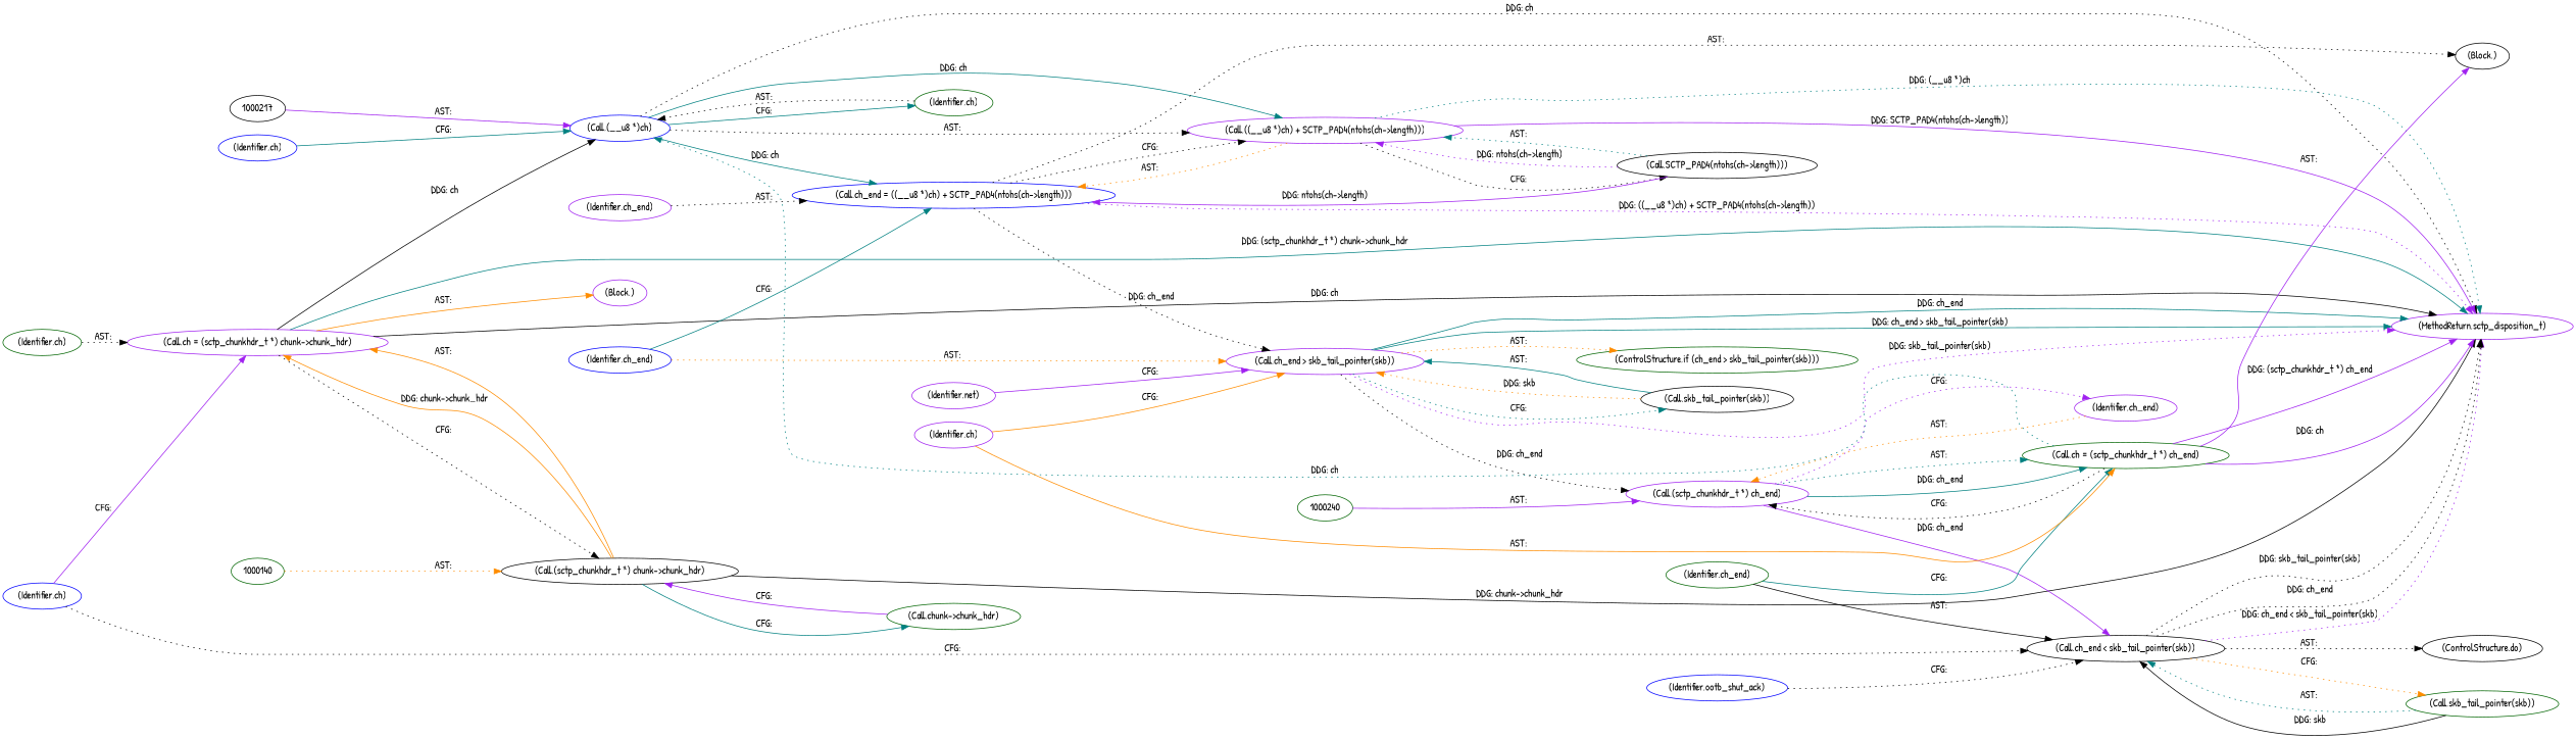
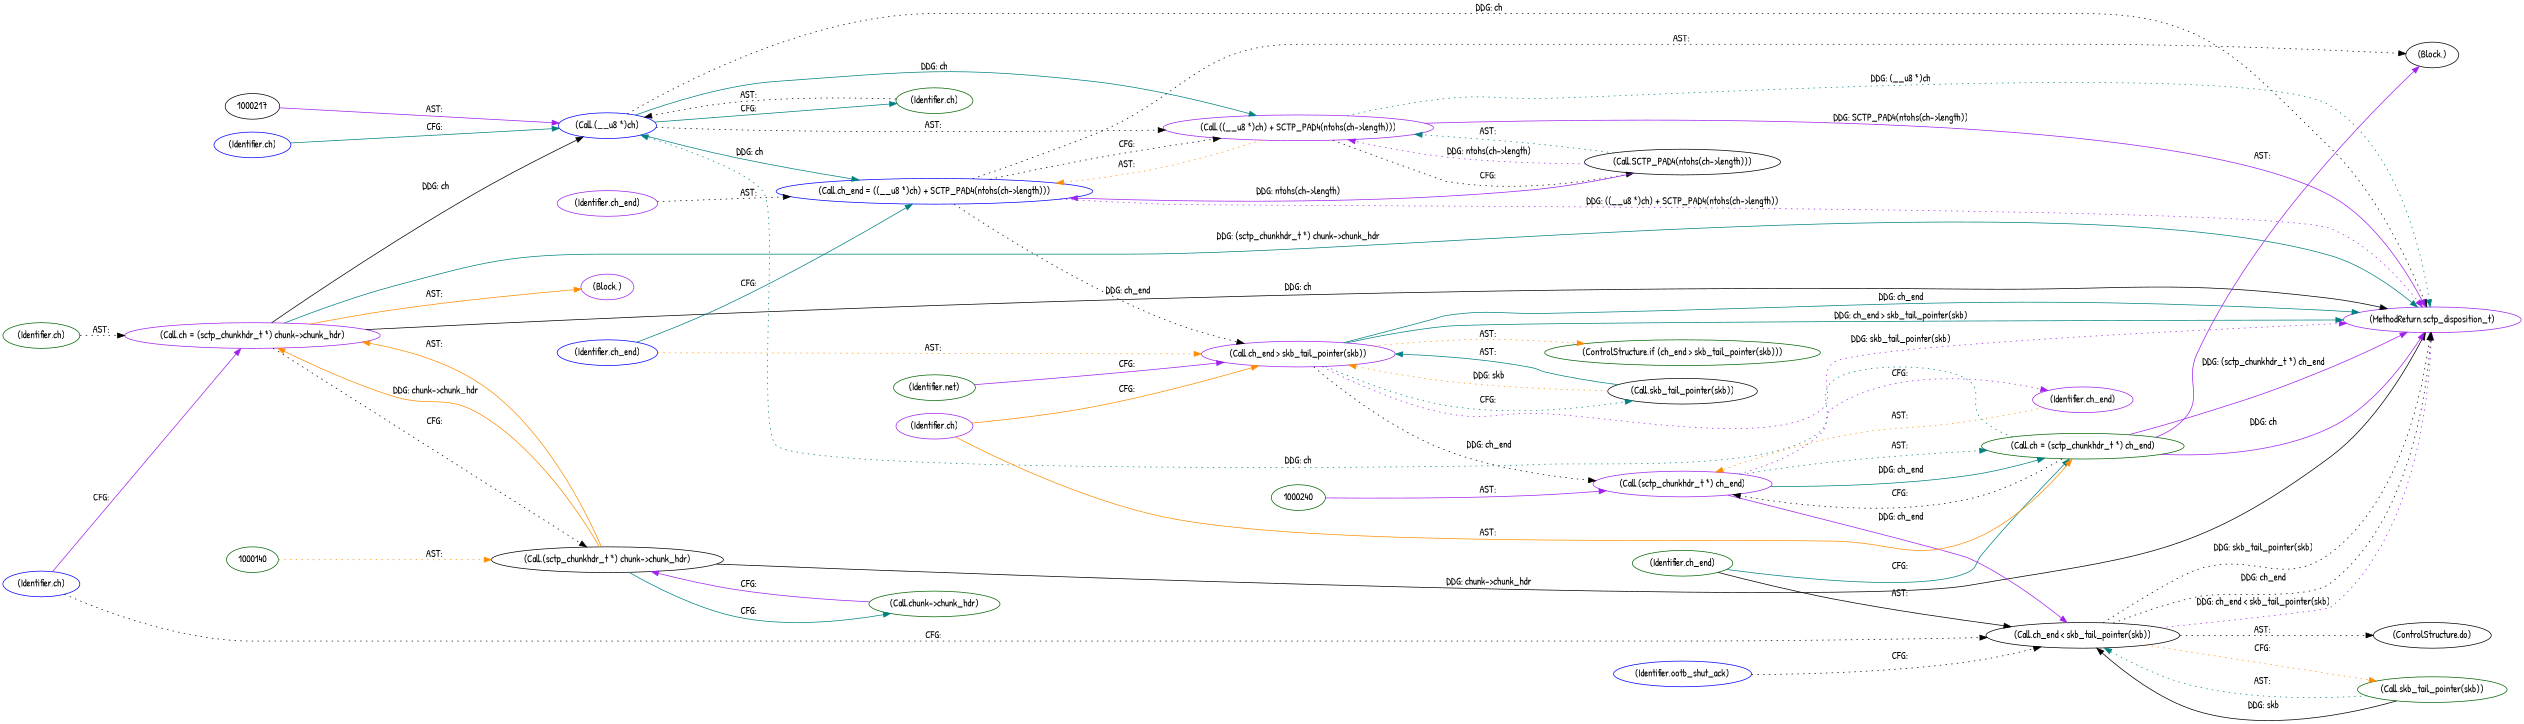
  digraph {
    fontname="Patrick Hand"
    rankdir=LR
    node [color=darkgreen fontname="Patrick Hand"]
    edge [color=black fontname="Patrick Hand" style=dotted]
    n1 [color=purple label="(Call,ch = (sctp_chunkhdr_t *) chunk->chunk_hdr)"]
    n2 [color=black label="(Call,(sctp_chunkhdr_t *) chunk->chunk_hdr)"]
    n3 [color=blue label="(Call,(__u8 *)ch)"]
    n4 [color=purple label="(Block,)"]
    n5 [color=purple label="(MethodReturn,sctp_disposition_t)"]
    n6 [label="(Call,chunk->chunk_hdr)"]
    n7 [color=blue label="(Call,ch_end = ((__u8 *)ch) + SCTP_PAD4(ntohs(ch->length)))"]
    n8 [color=purple label="(Call,((__u8 *)ch) + SCTP_PAD4(ntohs(ch->length)))"]
    n9 [label="(Identifier,ch)"]
    n10 [color=purple label="(Call,ch_end > skb_tail_pointer(skb))"]
    n11 [color=black label="(Block,)"]
    n12 [color=black label="(Call,SCTP_PAD4(ntohs(ch->length)))"]
    n13 [color=purple label="(Call,(sctp_chunkhdr_t *) ch_end)"]
    n14 [color=black label="(Call,skb_tail_pointer(skb))"]
    n15 [label="(ControlStructure,if (ch_end > skb_tail_pointer(skb)))"]
    n16 [label="(Call,ch = (sctp_chunkhdr_t *) ch_end)"]
    n17 [color=black label="(Call,ch_end < skb_tail_pointer(skb))"]
    n18 [color=purple label="(Identifier,ch_end)"]
    n19 [label="(Call,skb_tail_pointer(skb))"]
    n20 [color=black label="(ControlStructure,do)"]
    n21 [color=blue label="(Identifier,ch)"]
    n22 [color=purple label="(Identifier,ch_end)"]
    n23 [color=blue label="(Identifier,ch)"]
    n24 [label="(Identifier,ch_end)"]
    n25 [color=purple label="(Identifier,ch)"]
-   n26 [color=purple label="(Identifier,net)"]
+   n26 [label="(Identifier,net)"]
    n27 [color=blue label="(Identifier,ootb_shut_ack)"]
    n28 [label="(Identifier,ch)"]
    n29 [color=blue label="(Identifier,ch_end)"]
    1000140
    1000217 [color=black]
    1000240
    n1 -> n2 [label="CFG: "]
    n1 -> n3 [label="DDG: ch" style=solid]
    n1 -> n4 [color=darkorange label="AST: " style=solid]
    n1 -> n5 [color=teal label="DDG: (sctp_chunkhdr_t *) chunk->chunk_hdr" style=solid]
    n1 -> n5 [label="DDG: ch" style=solid]
    n2 -> n1 [color=darkorange label="AST: " style=solid]
    n2 -> n1 [color=darkorange label="DDG: chunk->chunk_hdr" style=solid]
    n2 -> n5 [label="DDG: chunk->chunk_hdr" style=solid]
    n2 -> n6 [color=teal label="CFG: " style=solid]
    n3 -> n5 [label="DDG: ch"]
    n3 -> n7 [color=teal label="DDG: ch" style=solid]
    n3 -> n8 [label="AST: "]
    n3 -> n8 [color=teal label="DDG: ch" style=solid]
    n3 -> n9 [color=teal label="CFG: " style=solid]
    n6 -> n2 [color=purple label="CFG: " style=solid]
    n7 -> n5 [color=purple label="DDG: ((__u8 *)ch) + SCTP_PAD4(ntohs(ch->length))"]
    n7 -> n8 [label="CFG: "]
    n7 -> n10 [label="DDG: ch_end"]
    n7 -> n11 [label="AST: "]
    n8 -> n5 [color=teal label="DDG: (__u8 *)ch"]
    n8 -> n5 [color=purple label="DDG: SCTP_PAD4(ntohs(ch->length))" style=solid]
    n8 -> n7 [color=darkorange label="AST: "]
    n8 -> n12 [label="CFG: "]
    n9 -> n3 [label="AST: "]
    n10 -> n5 [color=teal label="DDG: ch_end > skb_tail_pointer(skb)" style=solid]
    n10 -> n5 [color=purple label="DDG: skb_tail_pointer(skb)"]
    n10 -> n5 [color=teal label="DDG: ch_end" style=solid]
    n10 -> n13 [label="DDG: ch_end"]
    n10 -> n14 [color=teal label="CFG: "]
    n10 -> n15 [color=darkorange label="AST: "]
    n12 -> n7 [color=purple label="DDG: ntohs(ch->length)" style=solid]
    n12 -> n8 [color=teal label="AST: "]
    n12 -> n8 [color=purple label="DDG: ntohs(ch->length)"]
    n13 -> n16 [color=teal label="AST: "]
    n13 -> n16 [color=teal label="DDG: ch_end" style=solid]
    n13 -> n17 [color=purple label="DDG: ch_end" style=solid]
    n13 -> n18 [color=purple label="CFG: "]
    n14 -> n10 [color=teal label="AST: " style=solid]
    n14 -> n10 [color=darkorange label="DDG: skb"]
    n16 -> n3 [color=teal label="DDG: ch"]
    n16 -> n5 [color=purple label="DDG: (sctp_chunkhdr_t *) ch_end" style=solid]
    n16 -> n5 [color=purple label="DDG: ch" style=solid]
    n16 -> n11 [color=purple label="AST: " style=solid]
    n16 -> n13 [label="CFG: "]
    n17 -> n5 [color=purple label="DDG: ch_end < skb_tail_pointer(skb)"]
    n17 -> n5 [label="DDG: skb_tail_pointer(skb)"]
    n17 -> n5 [label="DDG: ch_end"]
    n17 -> n19 [color=darkorange label="CFG: "]
    n17 -> n20 [label="AST: "]
    n18 -> n13 [color=darkorange label="AST: "]
    n19 -> n17 [color=teal label="AST: "]
    n19 -> n17 [label="DDG: skb" style=solid]
    n21 -> n3 [color=teal label="CFG: " style=solid]
    n22 -> n7 [label="AST: "]
    n23 -> n1 [color=purple label="CFG: " style=solid]
    n23 -> n17 [label="CFG: "]
    n24 -> n16 [color=teal label="CFG: " style=solid]
    n24 -> n17 [label="AST: " style=solid]
    n25 -> n10 [color=darkorange label="CFG: " style=solid]
    n25 -> n16 [color=darkorange label="AST: " style=solid]
    n26 -> n10 [color=purple label="CFG: " style=solid]
    n27 -> n17 [label="CFG: "]
    n28 -> n1 [label="AST: "]
    n29 -> n7 [color=teal label="CFG: " style=solid]
    n29 -> n10 [color=darkorange label="AST: "]
    1000140 -> n2 [color=darkorange label="AST: "]
    1000217 -> n3 [color=purple label="AST: " style=solid]
    1000240 -> n13 [color=purple label="AST: " style=solid]
  }
